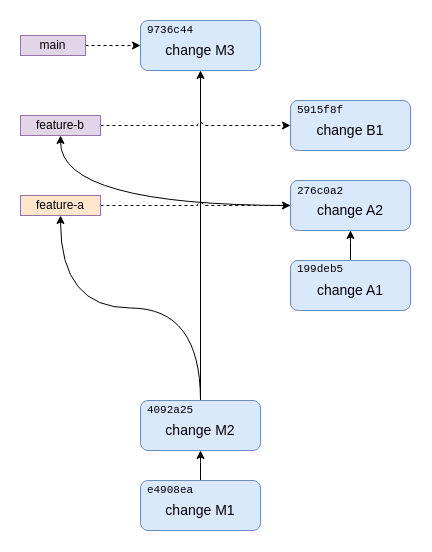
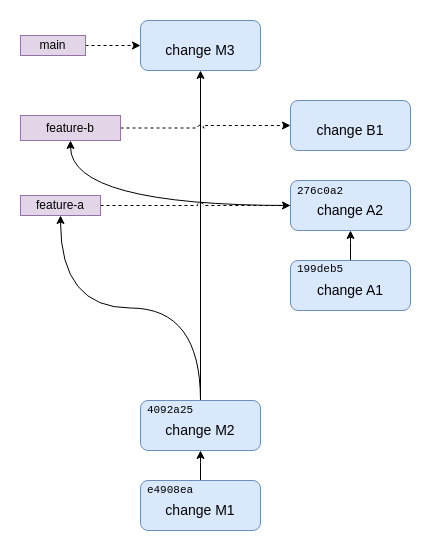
  <mxCell id="0" />
  <mxCell id="1" value="Diagram" parent="0" />
  <mxCell id="2" value="change M3" style="rounded=1;whiteSpace=wrap;container=0;dropTarget=0;recursiveResize=0;fillColor=#dae8fc;strokeColor=#6c8ebf;verticalAlign=bottom;spacingBottom=9;fontSize=14;" parent="1" vertex="1"><mxGeometry x="140" y="20" width="120" height="50" as="geometry" /></mxCell>
- <mxCell id="3" value="9736c44" style="text;strokeColor=none;fillColor=none;align=center;verticalAlign=middle;whiteSpace=wrap;rounded=0;collapsible=0;fontFamily=Courier New;fontSize=11;" parent="2" vertex="1"><mxGeometry width="60" height="20" as="geometry" /></mxCell>
  <mxCell id="4" value="" style="edgeStyle=orthogonalEdgeStyle;rounded=0;orthogonalLoop=1;jettySize=auto;entryX=0.5;entryY=1;entryDx=0;entryDy=0;" edge="1" parent="1" source="6" target="2"><mxGeometry relative="1" as="geometry" /></mxCell>
  <mxCell id="5" value="" style="edgeStyle=orthogonalEdgeStyle;orthogonalLoop=1;jettySize=auto;curved=1;exitX=1;exitY=0;exitDx=0;exitDy=0;" edge="1" parent="1" source="7" target="24"><mxGeometry relative="1" as="geometry" /></mxCell>
  <mxCell id="6" value="change M2" style="rounded=1;whiteSpace=wrap;container=0;dropTarget=0;recursiveResize=0;fillColor=#dae8fc;strokeColor=#6c8ebf;verticalAlign=bottom;spacingBottom=9;fontSize=14;" vertex="1" parent="1"><mxGeometry x="140" y="400" width="120" height="50" as="geometry" /></mxCell>
  <mxCell id="7" value="4092a25" style="text;strokeColor=none;fillColor=none;align=center;verticalAlign=middle;whiteSpace=wrap;rounded=0;collapsible=0;fontFamily=Courier New;fontSize=11;" vertex="1" parent="6"><mxGeometry width="60" height="20" as="geometry" /></mxCell>
  <mxCell id="8" value="" style="edgeStyle=orthogonalEdgeStyle;orthogonalLoop=1;jettySize=auto;entryX=0.5;entryY=1;entryDx=0;entryDy=0;curved=1;" edge="1" parent="1" source="9" target="6"><mxGeometry relative="1" as="geometry" /></mxCell>
  <mxCell id="9" value="change M1" style="rounded=1;whiteSpace=wrap;container=0;dropTarget=0;recursiveResize=0;fillColor=#dae8fc;strokeColor=#6c8ebf;verticalAlign=bottom;spacingBottom=9;fontSize=14;" vertex="1" parent="1"><mxGeometry x="140" y="480" width="120" height="50" as="geometry" /></mxCell>
  <mxCell id="10" value="e4908ea" style="text;strokeColor=none;fillColor=none;align=center;verticalAlign=middle;whiteSpace=wrap;rounded=0;collapsible=0;fontFamily=Courier New;fontSize=11;" vertex="1" parent="9"><mxGeometry width="60" height="20" as="geometry" /></mxCell>
  <mxCell id="11" value="change B1" style="rounded=1;whiteSpace=wrap;container=0;dropTarget=0;recursiveResize=0;fillColor=#dae8fc;strokeColor=#6c8ebf;verticalAlign=bottom;spacingBottom=9;fontSize=14;" vertex="1" parent="1"><mxGeometry x="290" y="100" width="120" height="50" as="geometry" /></mxCell>
- <mxCell id="12" value="5915f8f" style="text;strokeColor=none;fillColor=none;align=center;verticalAlign=middle;whiteSpace=wrap;rounded=0;collapsible=0;fontFamily=Courier New;fontSize=11;" vertex="1" parent="11"><mxGeometry width="60" height="20" as="geometry" /></mxCell>
  <mxCell id="13" value="" style="edgeStyle=orthogonalEdgeStyle;orthogonalLoop=1;jettySize=auto;curved=1;" edge="1" parent="1" source="14" target="22"><mxGeometry relative="1" as="geometry" /></mxCell>
  <mxCell id="14" value="change A2" style="rounded=1;whiteSpace=wrap;container=0;dropTarget=0;recursiveResize=0;fillColor=#dae8fc;strokeColor=#6c8ebf;verticalAlign=bottom;spacingBottom=9;fontSize=14;" vertex="1" parent="1"><mxGeometry x="290" y="180" width="120" height="50" as="geometry" /></mxCell>
  <mxCell id="15" value="276c0a2" style="text;strokeColor=none;fillColor=none;align=center;verticalAlign=middle;whiteSpace=wrap;rounded=0;collapsible=0;fontFamily=Courier New;fontSize=11;" vertex="1" parent="14"><mxGeometry y="1" width="60" height="20" as="geometry" /></mxCell>
  <mxCell id="16" value="" style="edgeStyle=orthogonalEdgeStyle;orthogonalLoop=1;jettySize=auto;entryX=0.5;entryY=1;entryDx=0;entryDy=0;curved=1;" edge="1" parent="1" source="17" target="14"><mxGeometry relative="1" as="geometry" /></mxCell>
  <mxCell id="17" value="change A1" style="rounded=1;whiteSpace=wrap;container=0;dropTarget=0;recursiveResize=0;fillColor=#dae8fc;strokeColor=#6c8ebf;verticalAlign=bottom;spacingBottom=9;fontSize=14;" vertex="1" parent="1"><mxGeometry x="290" y="260" width="120" height="50" as="geometry" /></mxCell>
  <mxCell id="18" value="199deb5" style="text;strokeColor=none;fillColor=none;align=center;verticalAlign=middle;whiteSpace=wrap;rounded=0;collapsible=0;fontFamily=Courier New;fontSize=11;" vertex="1" parent="17"><mxGeometry width="60" height="18" as="geometry" /></mxCell>
  <mxCell id="19" value="" style="edgeStyle=orthogonalEdgeStyle;rounded=0;orthogonalLoop=1;jettySize=auto;entryX=0;entryY=0.5;entryDx=0;entryDy=0;dashed=1;" edge="1" parent="1" source="20" target="2"><mxGeometry relative="1" as="geometry" /></mxCell>
  <mxCell id="20" value="main" style="rounded=0;whiteSpace=wrap;fillColor=#e1d5e7;strokeColor=#9673a6;" vertex="1" parent="1"><mxGeometry x="20" y="35" width="65" height="20" as="geometry" /></mxCell>
  <mxCell id="21" value="" style="edgeStyle=orthogonalEdgeStyle;orthogonalLoop=1;jettySize=auto;entryX=0;entryY=0.5;entryDx=0;entryDy=0;jumpStyle=arc;rounded=0;dashed=1;" edge="1" parent="1" source="22" target="11"><mxGeometry relative="1" as="geometry" /></mxCell>
- <mxCell id="22" value="feature-b" style="rounded=0;whiteSpace=wrap;fillColor=#e1d5e7;strokeColor=#9673a6;" vertex="1" parent="1"><mxGeometry x="20" y="115" width="80" height="20" as="geometry" /></mxCell>
+ <mxCell id="22" value="feature-b" style="rounded=0;whiteSpace=wrap;fillColor=#e1d5e7;strokeColor=#9673a6;" vertex="1" parent="1"><mxGeometry x="20" y="115" width="100" height="25" as="geometry" /></mxCell>
  <mxCell id="23" value="" style="edgeStyle=orthogonalEdgeStyle;rounded=0;orthogonalLoop=1;jettySize=auto;entryX=0;entryY=0.5;entryDx=0;entryDy=0;jumpStyle=arc;dashed=1;" edge="1" parent="1" source="24" target="14"><mxGeometry relative="1" as="geometry" /></mxCell>
- <mxCell id="24" value="feature-a" style="rounded=0;whiteSpace=wrap;fillColor=#ffe6cc;strokeColor=#9673a6;" vertex="1" parent="1"><mxGeometry x="20" y="195" width="80" height="20" as="geometry" /></mxCell>
+ <mxCell id="24" value="feature-a" style="rounded=0;whiteSpace=wrap;fillColor=#e1d5e7;strokeColor=#9673a6;" vertex="1" parent="1"><mxGeometry x="20" y="195" width="80" height="20" as="geometry" /></mxCell>
